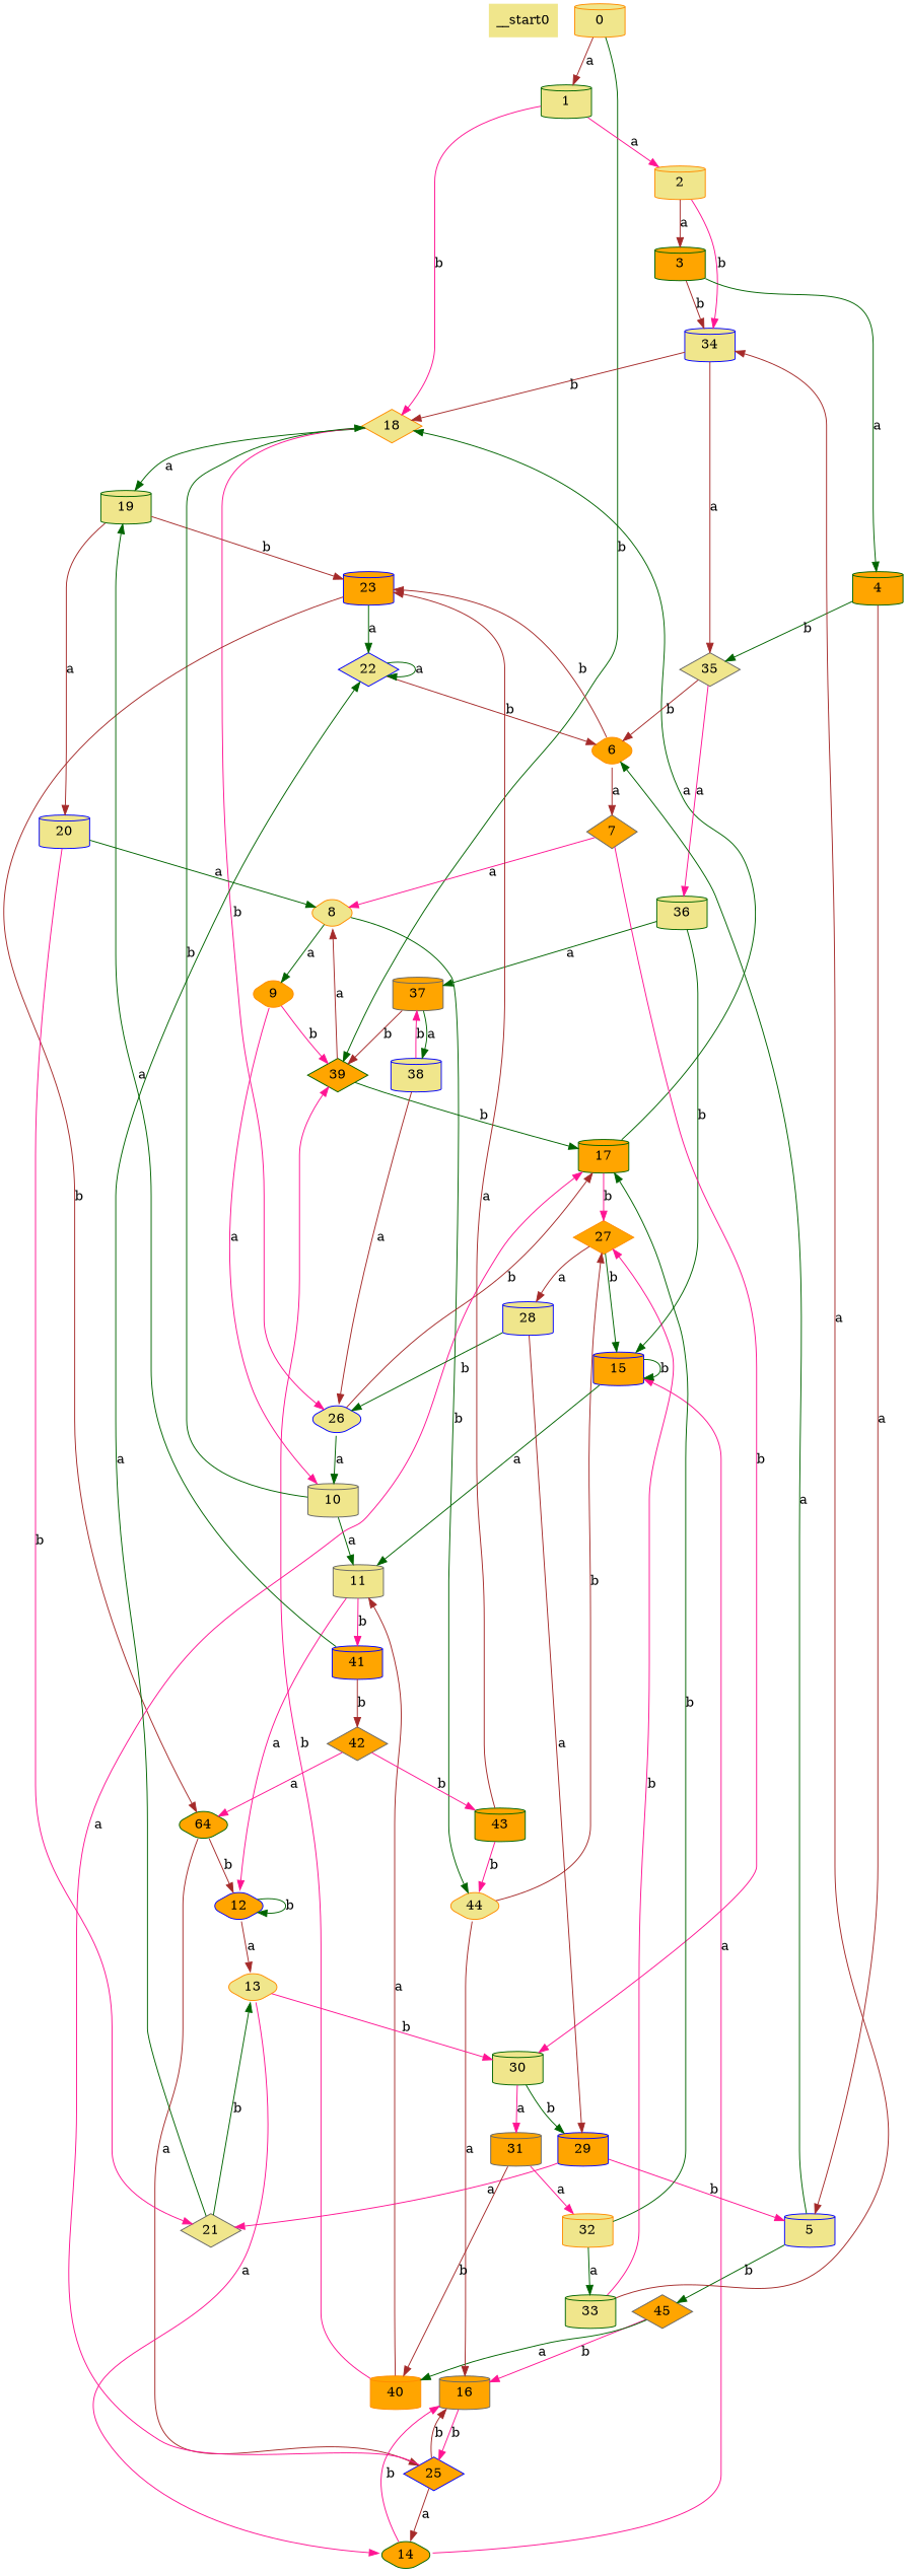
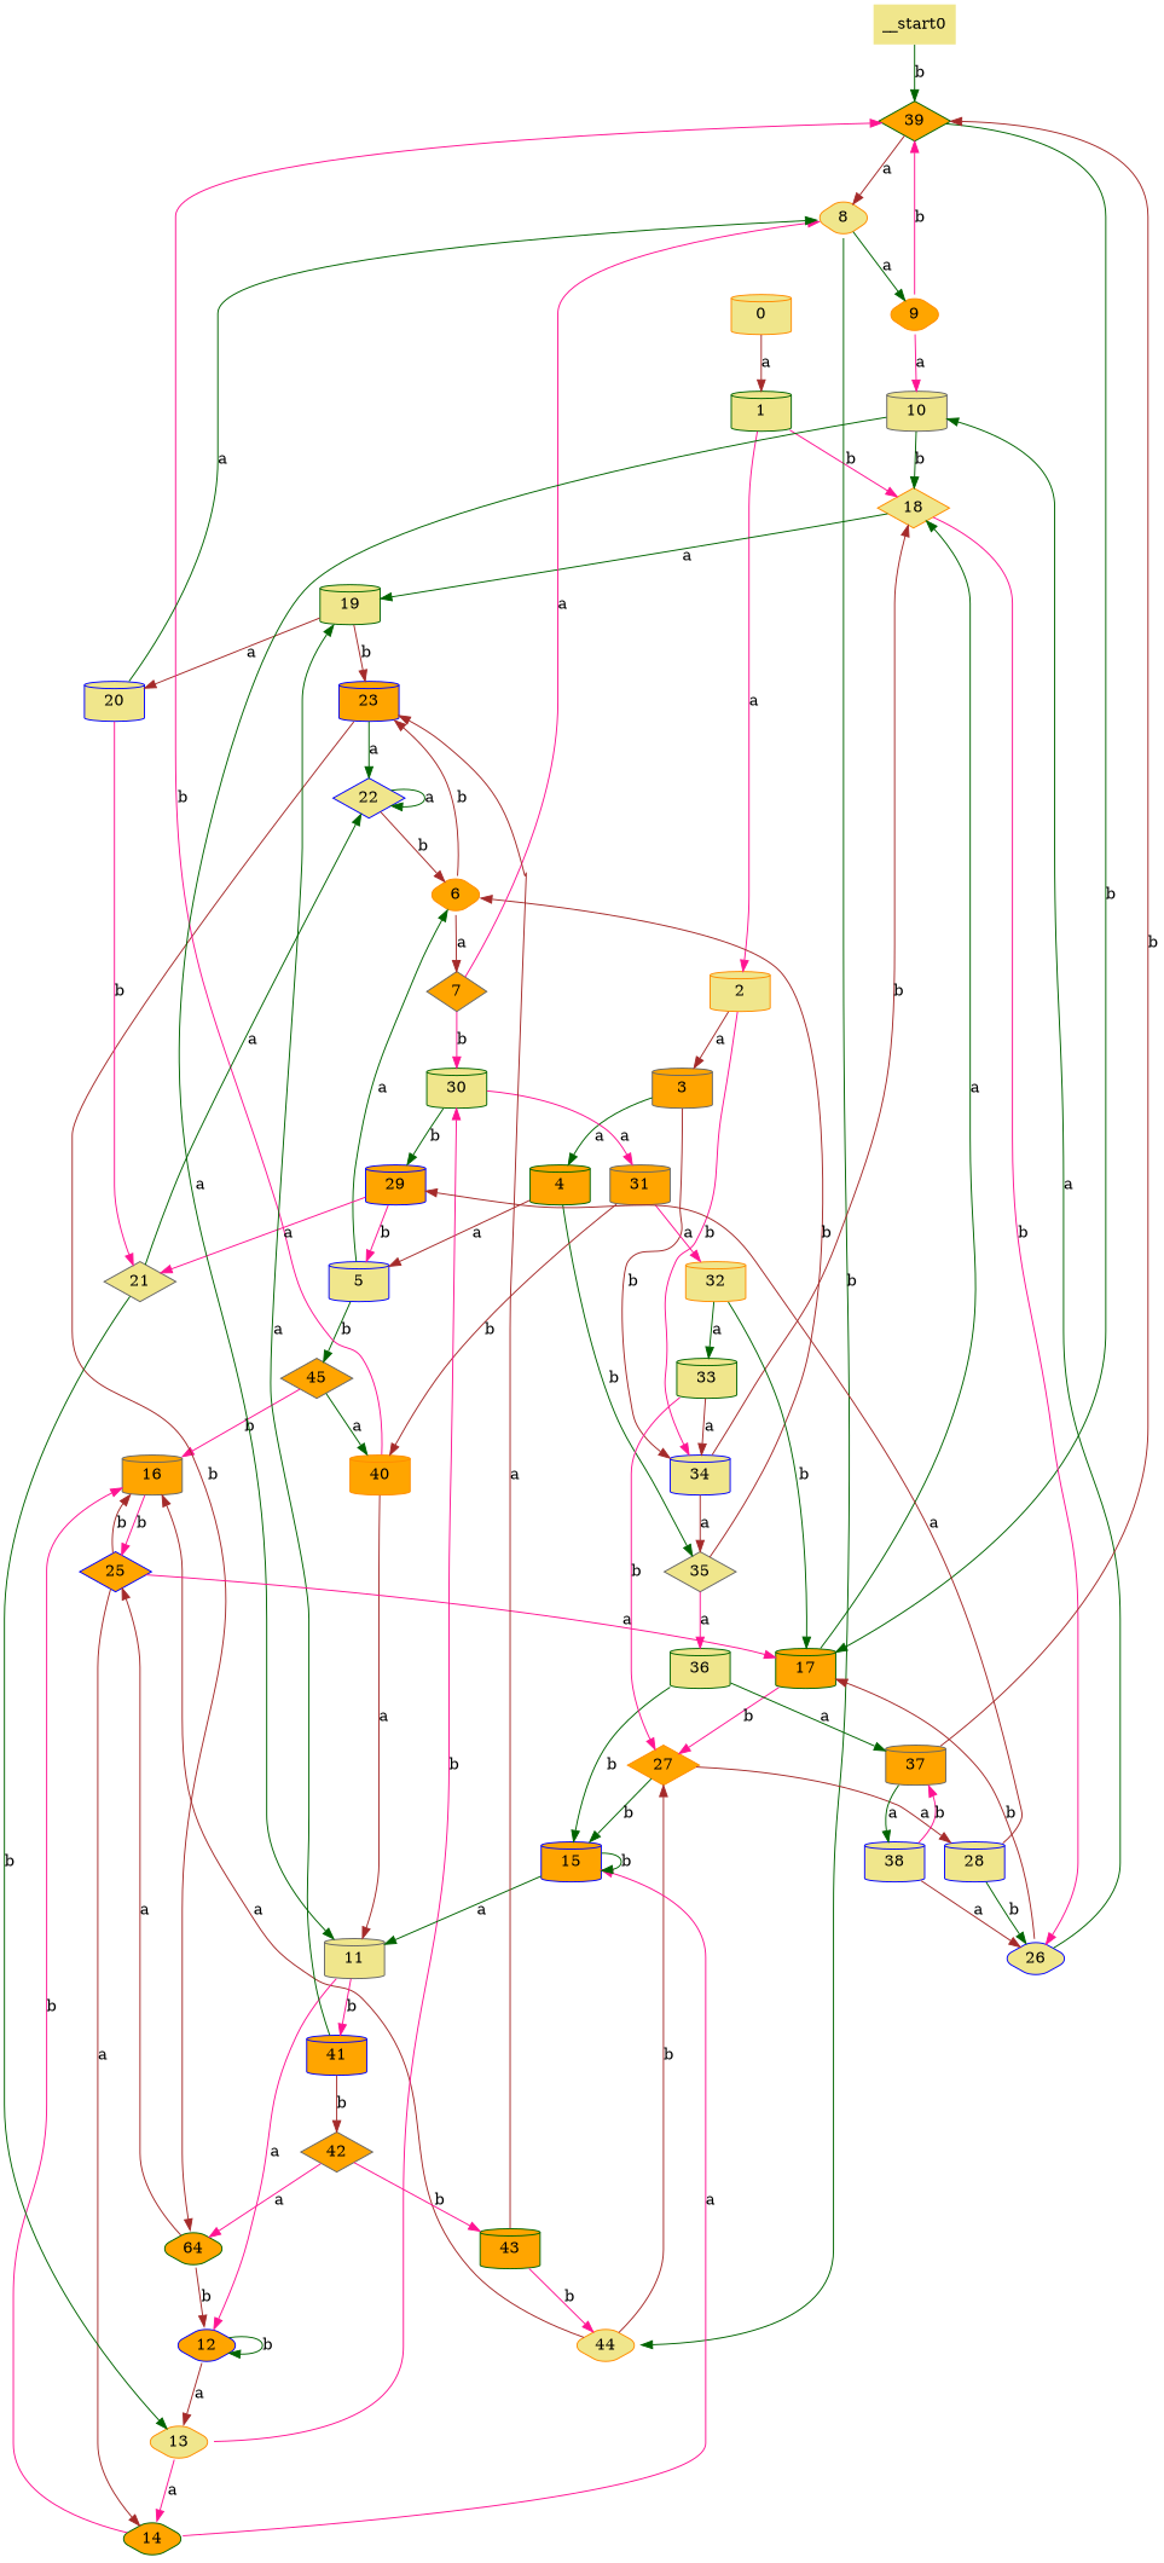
  digraph {
    rankdir=TB
    node [color=blue fillcolor=khaki shape=cylinder style=filled]
    edge [color=brown]
    __start0 [color=darkorange shape=none]
    n2 [color=darkorange label=0]
    n3 [color=darkgreen label=1 style="rounded,filled"]
    n4 [color=darkgreen fillcolor=orange label=39 shape=diamond]
    n5 [color=darkorange label=2 style="rounded,filled"]
    n6 [color=darkorange label=18 shape=diamond]
    n7 [color=darkorange label=8 shape=diamond style="rounded,filled"]
    n8 [color=darkgreen fillcolor=orange label=17 style="rounded,filled"]
-   n9 [color=darkgreen fillcolor=orange label=3 style="rounded,filled"]
+   n9 [color=gray40 fillcolor=orange label=3 style="rounded,filled"]
    n10 [label=34]
    n11 [color=darkgreen label=19]
    n12 [label=26 shape=diamond style="rounded,filled"]
    n13 [color=darkgreen fillcolor=orange label=4 style="rounded,filled"]
    n14 [color=gray40 label=35 shape=diamond]
    n15 [label=5 style="rounded,filled"]
    n16 [color=darkorange fillcolor=orange label=6 shape=diamond style="rounded,filled"]
    n17 [color=gray40 fillcolor=orange label=45 shape=diamond]
    n18 [color=darkgreen label=36 style="rounded,filled"]
    n19 [color=gray40 fillcolor=orange label=7 shape=diamond]
    n20 [fillcolor=orange label=23]
    n21 [color=gray40 fillcolor=orange label=16 style="rounded,filled"]
    n22 [color=darkorange fillcolor=orange label=40 style="rounded,filled"]
    n23 [color=darkgreen label=30]
    n24 [label=22 shape=diamond]
    n25 [color=darkgreen fillcolor=orange label=64 shape=diamond style="rounded,filled"]
    n26 [color=darkorange fillcolor=orange label=9 shape=diamond style="rounded,filled"]
    n27 [color=darkorange label=44 shape=diamond style="rounded,filled"]
    n28 [fillcolor=orange label=29]
    n29 [color=gray40 fillcolor=orange label=31]
    n30 [color=gray40 label=10]
    n31 [color=darkorange fillcolor=orange label=27 shape=diamond]
    n32 [color=gray40 label=11]
    n33 [fillcolor=orange label=12 shape=diamond style="rounded,filled"]
    n34 [fillcolor=orange label=41]
    n35 [color=darkorange label=13 shape=diamond style="rounded,filled"]
    n36 [color=gray40 fillcolor=orange label=42 shape=diamond]
    n37 [color=darkgreen fillcolor=orange label=14 shape=diamond style="rounded,filled"]
    n38 [fillcolor=orange label=15 style="rounded,filled"]
    n39 [fillcolor=orange label=25 shape=diamond]
    n40 [label=28 style="rounded,filled"]
    n41 [label=20]
    n42 [color=gray40 label=21 shape=diamond]
    n43 [color=darkorange label=32]
    n44 [color=darkgreen label=33]
    n45 [color=gray40 fillcolor=orange label=37 style="rounded,filled"]
    n46 [label=38]
    n47 [color=darkgreen fillcolor=orange label=43 style="rounded,filled"]
    n2 -> n3 [label=a]
-   n2 -> n4 [color=darkgreen label=b]
+   __start0 -> n4 [color=darkgreen label=b]
    n3 -> n5 [color=deeppink label=a]
    n3 -> n6 [color=deeppink label=b]
    n4 -> n7 [label=a]
    n4 -> n8 [color=darkgreen label=b]
    n5 -> n9 [label=a]
    n5 -> n10 [color=deeppink label=b]
    n6 -> n11 [color=darkgreen label=a]
    n6 -> n12 [color=deeppink label=b]
    n7 -> n26 [color=darkgreen label=a]
    n7 -> n27 [color=darkgreen label=b]
    n8 -> n6 [color=darkgreen label=a]
    n8 -> n31 [color=deeppink label=b]
    n9 -> n10 [label=b]
    n9 -> n13 [color=darkgreen label=a]
    n10 -> n6 [label=b]
    n10 -> n14 [label=a]
    n11 -> n20 [label=b]
    n11 -> n41 [label=a]
    n12 -> n8 [label=b]
    n12 -> n30 [color=darkgreen label=a]
    n13 -> n14 [color=darkgreen label=b]
    n13 -> n15 [label=a]
    n14 -> n16 [label=b]
    n14 -> n18 [color=deeppink label=a]
    n15 -> n16 [color=darkgreen label=a]
    n15 -> n17 [color=darkgreen label=b]
    n16 -> n19 [label=a]
    n16 -> n20 [label=b]
    n17 -> n21 [color=deeppink label=b]
    n17 -> n22 [color=darkgreen label=a]
    n18 -> n38 [color=darkgreen label=b]
    n18 -> n45 [color=darkgreen label=a]
    n19 -> n7 [color=deeppink label=a]
    n19 -> n23 [color=deeppink label=b]
    n20 -> n24 [color=darkgreen label=a]
    n20 -> n25 [label=b]
    n21 -> n39 [color=deeppink label=b]
    n22 -> n4 [color=deeppink label=b]
    n22 -> n32 [label=a]
    n23 -> n28 [color=darkgreen label=b]
    n23 -> n29 [color=deeppink label=a]
    n24 -> n16 [label=b]
    n24 -> n24 [color=darkgreen label=a]
    n25 -> n33 [label=b]
    n25 -> n39 [label=a]
    n26 -> n4 [color=deeppink label=b]
    n26 -> n30 [color=deeppink label=a]
    n27 -> n21 [label=a]
    n27 -> n31 [label=b]
    n28 -> n15 [color=deeppink label=b]
    n28 -> n42 [color=deeppink label=a]
    n29 -> n22 [label=b]
    n29 -> n43 [color=deeppink label=a]
    n30 -> n6 [color=darkgreen label=b]
    n30 -> n32 [color=darkgreen label=a]
    n31 -> n38 [color=darkgreen label=b]
    n31 -> n40 [label=a]
    n32 -> n33 [color=deeppink label=a]
    n32 -> n34 [color=deeppink label=b]
    n33 -> n33 [color=darkgreen label=b]
    n33 -> n35 [label=a]
    n34 -> n11 [color=darkgreen label=a]
    n34 -> n36 [label=b]
    n35 -> n23 [color=deeppink label=b]
    n35 -> n37 [color=deeppink label=a]
    n36 -> n25 [color=deeppink label=a]
    n36 -> n47 [color=deeppink label=b]
    n37 -> n21 [color=deeppink label=b]
    n37 -> n38 [color=deeppink label=a]
    n38 -> n32 [color=darkgreen label=a]
    n38 -> n38 [color=darkgreen label=b]
    n39 -> n8 [color=deeppink label=a]
    n39 -> n21 [label=b]
    n39 -> n37 [label=a]
    n40 -> n12 [color=darkgreen label=b]
    n40 -> n28 [label=a]
    n41 -> n7 [color=darkgreen label=a]
    n41 -> n42 [color=deeppink label=b]
    n42 -> n24 [color=darkgreen label=a]
    n42 -> n35 [color=darkgreen label=b]
    n43 -> n8 [color=darkgreen label=b]
    n43 -> n44 [color=darkgreen label=a]
    n44 -> n10 [label=a]
    n44 -> n31 [color=deeppink label=b]
    n45 -> n4 [label=b]
    n45 -> n46 [color=darkgreen label=a]
    n46 -> n12 [label=a]
    n46 -> n45 [color=deeppink label=b]
    n47 -> n20 [label=a]
    n47 -> n27 [color=deeppink label=b]
  }
